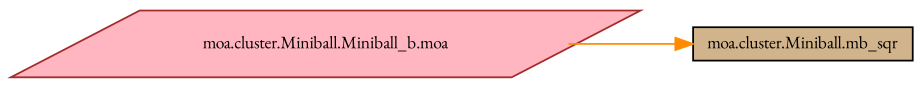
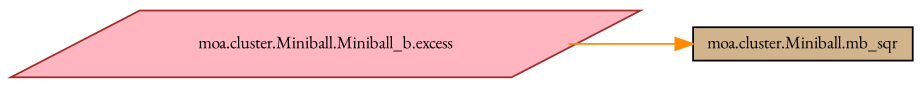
  digraph {
    rankdir=LR
    fontname="EB Garamond"
    node [fontname="EB Garamond" fontsize=10 style=filled]
-   n1 [color=brown fillcolor=lightpink fontcolor=black height=0.2 label="moa.cluster.Miniball.Miniball_b.moa" shape=parallelogram width=0.4]
+   n1 [color=brown fillcolor=lightpink fontcolor=black height=0.2 label="moa.cluster.Miniball.Miniball_b.excess" shape=parallelogram width=0.4]
    n2 [color=black fillcolor=tan height=0.2 label="moa.cluster.Miniball.mb_sqr" shape=box width=0.4]
    n1 -> n2 [color=darkorange fontname="EB Garamond" fontsize=10 labelfontname=Helvetica labelfontsize=10 style=solid arrowhead=normal]
  }
